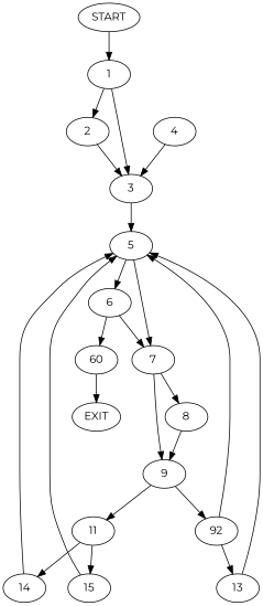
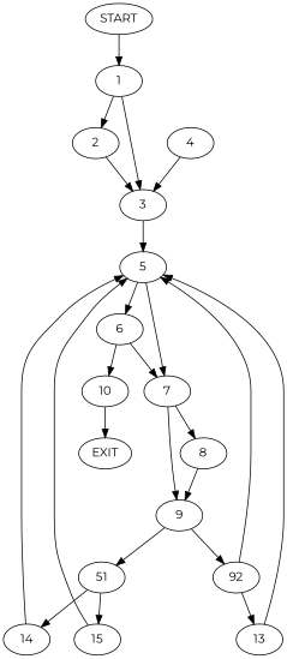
  digraph {
    fontname=Montserrat
    node [fontname=Montserrat]
    edge [fontname=Montserrat]
    n1 [label=START]
    1
    2
    3
    n5 [label=EXIT]
    5
    4
    6
    7
-   10 [label=60]
+   10
    8
    9
-   11
+   11 [label=51]
    n14 [label=92]
    14
    15
    13
    n1 -> 1
    1 -> 2
    1 -> 3
    2 -> 3
    3 -> 5
    5 -> 6
    5 -> 7
    4 -> 3
    6 -> 7
    6 -> 10
    7 -> 8
    7 -> 9
    10 -> n5
    8 -> 9
    9 -> 11
    9 -> n14
    11 -> 14
    11 -> 15
    n14 -> 5
    n14 -> 13
    14 -> 5
    15 -> 5
    13 -> 5
  }
